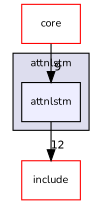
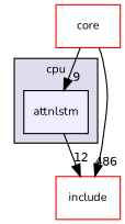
  digraph {
    compound=true
    fontname=Nunito
    node [fillcolor=white fontname=Nunito fontsize=10 shape=box style=filled color=red]
    edge [fontname=Nunito labeldistance=1.5 labelfontname=Helvetica labelfontsize=10]
    n1 [fillcolor="#eeeeff" label=attnlstm pencolor=black color=""]
    n2 [label=include]
    n3 [label=core]
    subgraph cluster_1 {
      bgcolor="#ddddee"
      fontsize=10
-     label=attnlstm
+     label=cpu
      pencolor=black
      n1
    }
    n1 -> n2 [headlabel=12]
    n3 -> n1 [headlabel=9]
+   n3 -> n2 [headlabel=486]
  }
